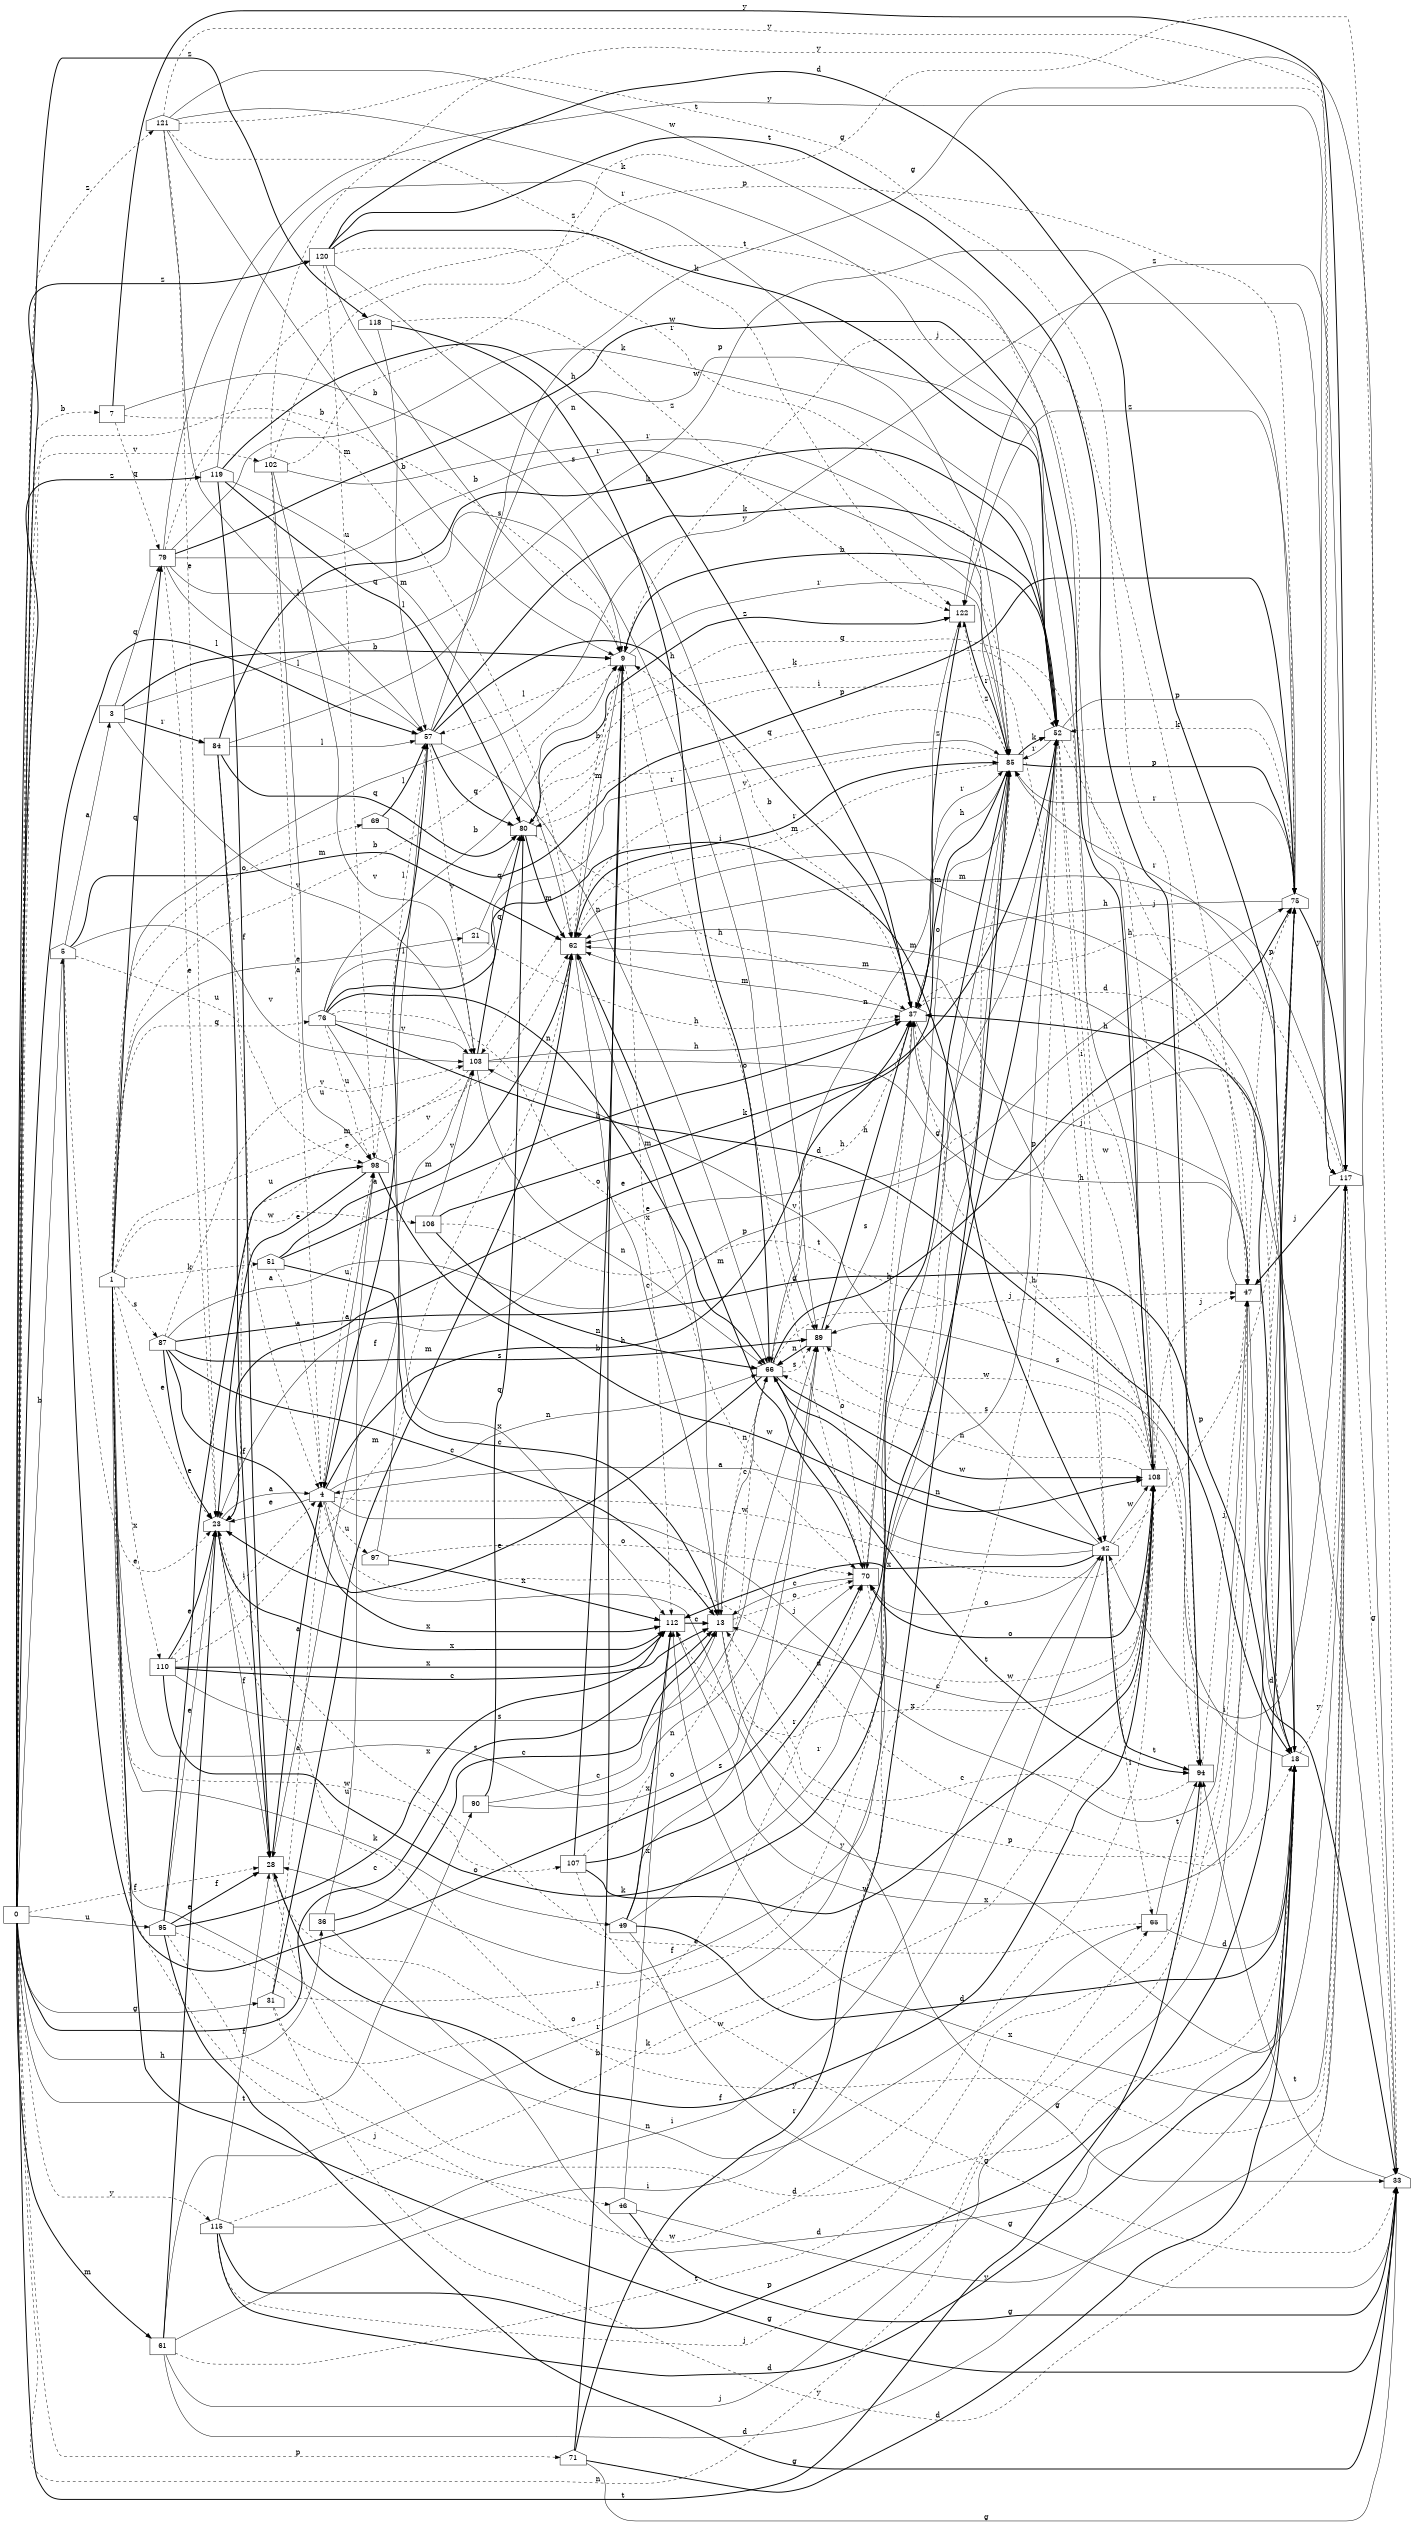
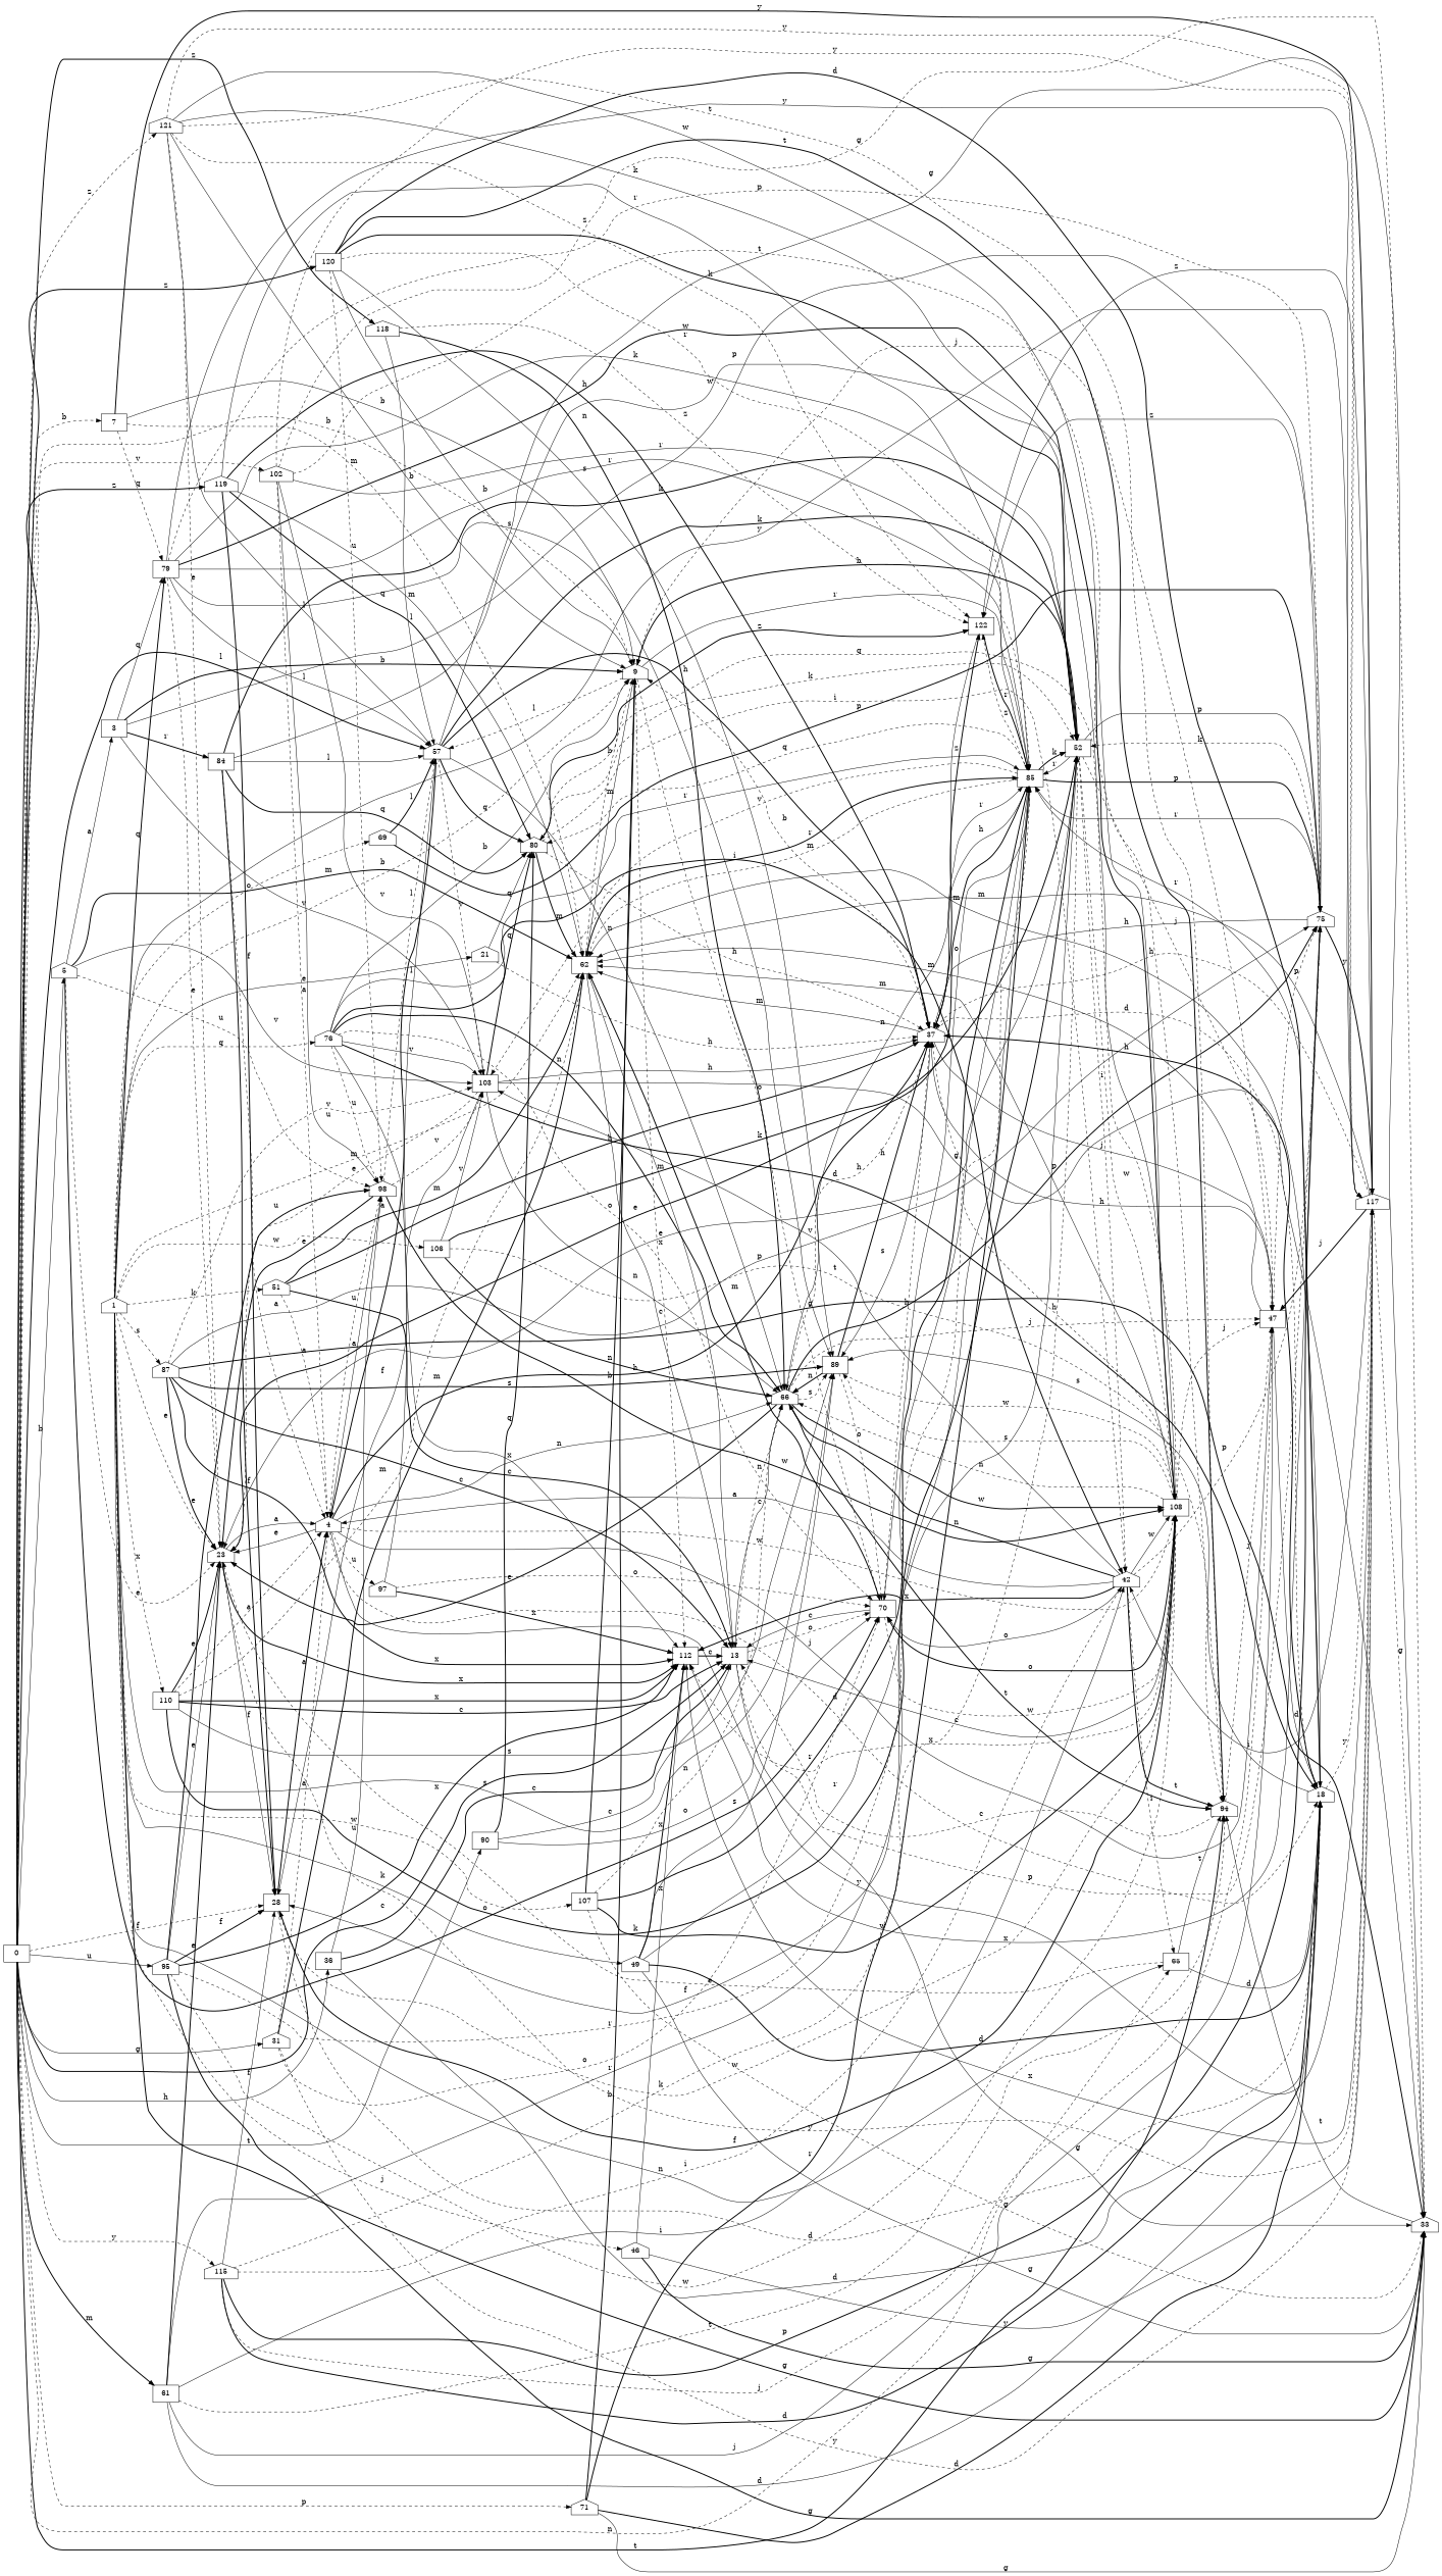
  strict digraph {
    rankdir=LR
    node [shape=house]
    edge [style=solid]
    0 [shape=box]
    5
    7 [shape=box]
    9
    13 [shape=box]
    28 [shape=box]
    31
    36 [shape=box]
    57
    61 [shape=box]
    65 [shape=box]
    71
    90 [shape=box]
-   94 [shape=box]
+   94
    95
    102
    115
    118
    119
    120 [shape=box]
    121
    23
    62 [shape=box]
    3 [shape=box]
    103 [shape=box]
    98
    70 [shape=box]
    79 [shape=box]
    117
    47 [shape=box]
    85 [shape=box]
    112 [shape=box]
    33
    75
    66
    4
    18
    108 [shape=box]
    37
    80
-   52
+   52 [shape=box]
    42
    122 [shape=box]
    89 [shape=box]
    1
    21
    46
    49
    51
    69
    76
    87
    106 [shape=box]
    107 [shape=box]
    110 [shape=box]
    84 [shape=box]
    97
    0 -> 5 [label=b]
    0 -> 7 [label=b style=dashed]
    0 -> 9 [label=b style=dashed]
    0 -> 13 [label=c style=bold]
    0 -> 28 [label=f style=dashed]
    0 -> 31 [label=g]
    0 -> 36 [label=h]
    0 -> 57 [label=l style=bold]
    0 -> 61 [label=m style=bold]
    0 -> 65 [label=n style=dashed]
    0 -> 71 [label=p style=dashed]
    0 -> 90 [label=t]
    0 -> 94 [label=t style=bold]
    0 -> 95 [label=u]
    0 -> 102 [label=v style=dashed]
    0 -> 115 [label=y style=dashed]
    0 -> 118 [label=z style=bold]
    0 -> 119 [label=z style=bold]
    0 -> 120 [label=z style=bold]
    0 -> 121 [label=z style=dashed]
    5 -> 23 [label=e style=dashed]
    5 -> 62 [label=m style=bold]
    5 -> 3 [label=a]
    5 -> 103 [label=v]
    5 -> 98 [label=u style=dashed]
    5 -> 70 [label=o style=bold]
    7 -> 9 [label=b]
    7 -> 62 [label=m style=dashed]
    7 -> 79 [label=q style=dashed]
    7 -> 117 [label=y style=bold]
    9 -> 57 [label=l style=dashed]
    9 -> 62 [label=m]
    9 -> 70 [label=o style=dashed]
    9 -> 47 [label=j style=dashed]
    9 -> 85 [label=r]
    9 -> 112 [label=x style=dashed]
    13 -> 62 [label=m]
    13 -> 70 [label=o style=dashed]
    13 -> 33 [label=g]
    13 -> 75 [label=p style=dashed]
    13 -> 66 [label=n style=dashed]
    28 -> 4 [label=a style=bold]
    28 -> 18 [label=d style=dashed]
    28 -> 108 [label=w style=dashed]
    31 -> 62 [label=m style=bold]
    31 -> 70 [label=o style=dashed]
    31 -> 117 [label=y style=dashed]
    31 -> 4 [label=a style=dashed]
    36 -> 13 [label=c style=bold]
    36 -> 98 [label=u]
    36 -> 18 [label=d]
    57 -> 103 [label=v style=dashed]
    57 -> 33 [label=g]
    57 -> 66 [label=n]
    57 -> 4 [label=a style=bold]
    57 -> 37 [label=h style=bold]
    57 -> 80 [label=q style=bold]
    57 -> 52 [label=k style=bold]
    61 -> 94 [label=t style=dashed]
    61 -> 23 [label=e style=bold]
    61 -> 47 [label=j]
    61 -> 85 [label=r]
    61 -> 18 [label=d]
    61 -> 42 [label=i]
    65 -> 94 [label=t]
    65 -> 23 [label=e style=dashed]
    65 -> 18 [label=d]
    71 -> 9 [label=b style=bold]
    71 -> 85 [label=r style=bold]
    71 -> 33 [label=g]
    71 -> 18 [label=d style=bold]
    90 -> 13 [label=c]
    90 -> 70 [label=o]
    90 -> 80 [label=q style=bold]
    94 -> 13 [label=c style=dashed]
    94 -> 47 [label=j style=dashed]
    95 -> 28 [label=f style=bold]
    95 -> 23 [label=e]
    95 -> 98 [label=u style=bold]
    95 -> 85 [label=r style=dashed]
    95 -> 112 [label=x style=bold]
    95 -> 33 [label=g style=bold]
    95 -> 108 [label=w style=dashed]
    102 -> 94 [label=t style=dashed]
    102 -> 103 [label=v]
    102 -> 98 [label=u]
    102 -> 117 [label=y style=dashed]
    102 -> 85 [label=r]
    102 -> 33 [label=g style=dashed]
    102 -> 4 [label=a style=dashed]
    115 -> 28 [label=f]
    115 -> 47 [label=j style=dashed]
    115 -> 75 [label=p style=bold]
    115 -> 18 [label=d style=bold]
    115 -> 52 [label=k style=dashed]
-   115 -> 42 [label=i]
+   115 -> 42 [label=i style=dashed]
    118 -> 57 [label=l]
    118 -> 66 [label=n style=bold]
    118 -> 122 [label=z style=dashed]
    119 -> 28 [label=f style=bold]
    119 -> 62 [label=m]
    119 -> 85 [label=r]
    119 -> 37 [label=h style=bold]
    119 -> 80 [label=q style=bold]
    120 -> 9 [label=b]
    120 -> 94 [label=t style=bold]
    120 -> 98 [label=u style=dashed]
    120 -> 85 [label=r style=dashed]
    120 -> 18 [label=d style=bold]
    120 -> 52 [label=k style=bold]
    120 -> 89 [label=s]
    121 -> 9 [label=b]
    121 -> 57 [label=l]
    121 -> 94 [label=t style=dashed]
    121 -> 23 [label=e style=dashed]
    121 -> 117 [label=y style=dashed]
    121 -> 108 [label=w]
    121 -> 52 [label=k]
    121 -> 122 [label=z style=dashed]
    23 -> 28 [label=f]
    23 -> 117 [label=y style=dashed]
    23 -> 112 [label=x style=bold]
    23 -> 4 [label=a]
    62 -> 9 [label=b style=dashed]
    62 -> 13 [label=c]
    62 -> 85 [label=r style=bold]
    3 -> 9 [label=b style=bold]
    3 -> 103 [label=v]
    3 -> 79 [label=q]
    3 -> 75 [label=p]
    3 -> 84 [label=r style=bold]
    103 -> 28 [label=f]
    103 -> 23 [label=e style=dashed]
    103 -> 33 [label=g]
    103 -> 66 [label=n]
    103 -> 37 [label=h]
    103 -> 80 [label=q style=bold]
    98 -> 57 [label=l style=dashed]
    98 -> 23 [label=e style=bold]
    98 -> 103 [label=v style=dashed]
    98 -> 4 [label=a]
    98 -> 108 [label=w style=bold]
    70 -> 13 [label=c]
    70 -> 62 [label=m style=bold]
    70 -> 108 [label=w style=dashed]
    70 -> 37 [label=h style=dashed]
    79 -> 57 [label=l]
    79 -> 23 [label=e style=dashed]
    79 -> 117 [label=y]
    79 -> 85 [label=r]
    79 -> 75 [label=p style=dashed]
    79 -> 108 [label=w style=bold]
    79 -> 52 [label=k]
    79 -> 89 [label=s]
    117 -> 62 [label=m]
    117 -> 47 [label=j style=bold]
    117 -> 112 [label=x]
    117 -> 33 [label=g style=dashed]
    117 -> 37 [label=h style=dashed]
    117 -> 42 [label=i]
    117 -> 122 [label=z]
    47 -> 62 [label=m]
    47 -> 75 [label=p style=dashed]
    47 -> 18 [label=d]
    47 -> 37 [label=h]
    85 -> 23 [label=e style=bold]
    85 -> 62 [label=m style=dashed]
    85 -> 103 [label=v style=dashed]
    85 -> 70 [label=o]
    85 -> 75 [label=p style=bold]
    85 -> 37 [label=h]
    85 -> 80 [label=q style=dashed]
    85 -> 52 [label=k style=bold]
    85 -> 122 [label=z style=dashed]
    112 -> 13 [label=c style=bold]
    33 -> 94 [label=t]
    75 -> 117 [label=y style=bold]
    75 -> 85 [label=r]
    75 -> 112 [label=x]
    75 -> 37 [label=h]
    75 -> 52 [label=k style=dashed]
    75 -> 122 [label=z]
    66 -> 13 [label=c]
    66 -> 94 [label=t style=bold]
    66 -> 23 [label=e style=bold]
    66 -> 47 [label=j style=dashed]
    66 -> 75 [label=p style=bold]
    66 -> 108 [label=w style=bold]
    66 -> 37 [label=h style=dashed]
    66 -> 89 [label=s style=dashed]
    4 -> 23 [label=e]
    4 -> 98 [label=u style=dashed]
    4 -> 117 [label=y]
    4 -> 47 [label=j]
    4 -> 66 [label=n]
    4 -> 18 [label=d style=dashed]
    4 -> 108 [label=w style=dashed]
    4 -> 37 [label=h style=bold]
    4 -> 97 [label=u style=dashed]
    18 -> 62 [label=m]
    18 -> 117 [label=y style=dashed]
    18 -> 85 [label=r]
    18 -> 37 [label=h style=bold]
    18 -> 89 [label=s]
    108 -> 13 [label=c]
    108 -> 28 [label=f style=bold]
    108 -> 62 [label=m]
    108 -> 70 [label=o style=bold]
    108 -> 47 [label=j style=dashed]
    108 -> 112 [label=x style=dashed]
    108 -> 66 [label=n style=dashed]
    108 -> 37 [label=h style=dashed]
    108 -> 80 [label=q style=dashed]
    108 -> 89 [label=s style=dashed]
    37 -> 9 [label=b style=dashed]
    37 -> 62 [label=m]
    37 -> 47 [label=j]
    37 -> 85 [label=r]
    37 -> 18 [label=d style=dashed]
    37 -> 122 [label=z style=bold]
    37 -> 89 [label=s]
    80 -> 62 [label=m style=bold]
    80 -> 37 [label=h style=dashed]
    80 -> 52 [label=k style=dashed]
    80 -> 42 [label=i style=dashed]
    80 -> 122 [label=z style=bold]
    52 -> 9 [label=b style=bold]
    52 -> 28 [label=f]
    52 -> 23 [label=e]
    52 -> 47 [label=j style=dashed]
    52 -> 85 [label=r]
    52 -> 75 [label=p]
    52 -> 108 [label=w style=dashed]
    52 -> 42 [label=i style=dashed]
    42 -> 65 [label=i style=dashed]
    42 -> 94 [label=t style=bold]
    42 -> 103 [label=v]
    42 -> 70 [label=o]
    42 -> 112 [label=x style=bold]
    42 -> 75 [label=p style=dashed]
    42 -> 66 [label=n style=bold]
    42 -> 4 [label=a]
    42 -> 108 [label=w]
    122 -> 85 [label=r style=bold]
    122 -> 66 [label=n]
    89 -> 70 [label=o style=dashed]
    89 -> 66 [label=n style=bold]
    89 -> 108 [label=w style=dashed]
    89 -> 37 [label=h style=bold]
    1 -> 9 [label=b style=dashed]
    1 -> 65 [label=n]
    1 -> 23 [label=e style=dashed]
    1 -> 62 [label=m style=dashed]
    1 -> 79 [label=q style=bold]
    1 -> 117 [label=y]
    1 -> 33 [label=g style=bold]
    1 -> 89 [label=s]
    1 -> 21 [label=e]
    1 -> 46 [label=j style=dashed]
    1 -> 49 [label=k]
    1 -> 51 [label=k style=dashed]
    1 -> 69 [label=o style=dashed]
    1 -> 76 [label=q style=dashed]
    1 -> 87 [label=s style=dashed]
    1 -> 106 [label=w style=dashed]
    1 -> 107 [label=w style=dashed]
    1 -> 110 [label=x style=dashed]
    21 -> 37 [label=h style=dashed]
    21 -> 80 [label=q]
    46 -> 117 [label=y]
    46 -> 112 [label=x]
    46 -> 33 [label=g style=bold]
    49 -> 85 [label=r]
    49 -> 112 [label=x style=bold]
    49 -> 33 [label=g]
    49 -> 18 [label=d style=bold]
    49 -> 89 [label=s]
    51 -> 13 [label=c style=bold]
    51 -> 62 [label=m style=bold]
    51 -> 4 [label=a style=dashed]
    51 -> 37 [label=h style=bold]
    69 -> 57 [label=l style=bold]
    69 -> 75 [label=p style=bold]
    76 -> 9 [label=b]
    76 -> 103 [label=v]
    76 -> 98 [label=u style=dashed]
    76 -> 70 [label=o style=dashed]
    76 -> 85 [label=r]
    76 -> 112 [label=x]
    76 -> 66 [label=n style=bold]
    76 -> 18 [label=d style=bold]
    76 -> 42 [label=i style=bold]
    87 -> 13 [label=c style=bold]
    87 -> 23 [label=e style=bold]
    87 -> 103 [label=v style=dashed]
    87 -> 112 [label=x style=bold]
    87 -> 33 [label=g style=bold]
    87 -> 75 [label=p]
    87 -> 89 [label=s style=bold]
    106 -> 94 [label=t style=dashed]
    106 -> 103 [label=v]
    106 -> 66 [label=n style=bold]
    106 -> 52 [label=k style=bold]
    107 -> 9 [label=b style=bold]
    107 -> 85 [label=r style=bold]
    107 -> 33 [label=g style=dashed]
    107 -> 66 [label=n style=dashed]
    107 -> 108 [label=w style=bold]
    110 -> 13 [label=c style=bold]
    110 -> 23 [label=e style=bold]
    110 -> 62 [label=m style=dashed]
    110 -> 112 [label=x style=bold]
-   110 -> 4 [label=i style=dashed]
+   110 -> 4 [label=a style=dashed]
    110 -> 52 [label=k style=bold]
    110 -> 89 [label=s]
    84 -> 28 [label=f style=bold]
    84 -> 57 [label=l]
    84 -> 4 [label=a style=dashed]
    84 -> 108 [label=w]
    84 -> 80 [label=q style=bold]
    84 -> 52 [label=k style=bold]
    97 -> 57 [label=l]
    97 -> 70 [label=o style=dashed]
    97 -> 112 [label=x style=bold]
  }
